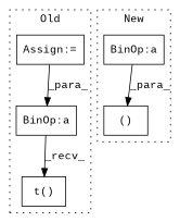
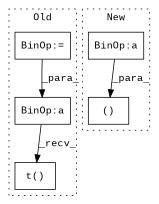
  digraph {
    fontname="Liberation Mono"
    node [a=82 l=3 shape=box fontname="Liberation Mono"]
    edge [fontname="Liberation Mono"]
    n1 [a=75 l=13 label="t()" s=8010]
-   n2 [a=68 label="Assign:=" s=7239]
+   n2 [a=68 label="BinOp:=" s=7239]
    n3 [label="BinOp:a" s=7911]
    n4 [a=54 l=11 label="()" s=9898]
    n5 [l=4 label="BinOp:a" s=8911]
    subgraph cluster_1 {
      label=Old
      style=dotted
      n1
      n2
      n3
    }
    subgraph cluster_2 {
      label=New
      style=dotted
      n4
      n5
    }
    n2 -> n3 [label=_para_]
    n3 -> n1 [label=_recv_]
    n5 -> n4 [label=_para_]
  }
